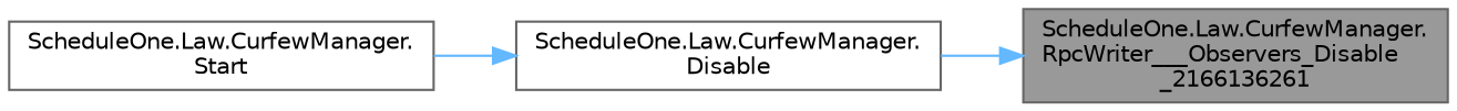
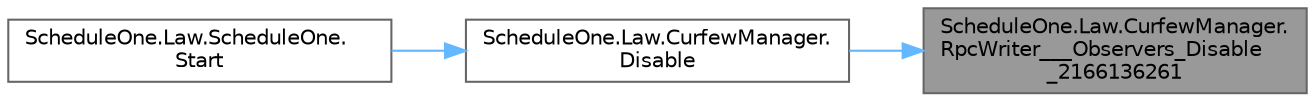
  digraph {
    rankdir=RL
    node [color=grey40 fillcolor=white fontname=Helvetica fontsize=10 shape=box style=filled]
    edge [color=steelblue1 dir=back fontname=Helvetica fontsize=10 labelfontname=Helvetica labelfontsize=10 style=solid]
    n1 [color=gray40 fillcolor=grey60 fontcolor=black height=0.2 label="ScheduleOne.Law.CurfewManager.\lRpcWriter___Observers_Disable\l_2166136261" width=0.4]
    n2 [height=0.2 label="ScheduleOne.Law.CurfewManager.\lDisable" width=0.4]
-   n3 [height=0.2 label="ScheduleOne.Law.CurfewManager.\lStart" width=0.4]
+   n3 [height=0.2 label="ScheduleOne.Law.ScheduleOne.\lStart" width=0.4]
    n1 -> n2
    n2 -> n3
  }
